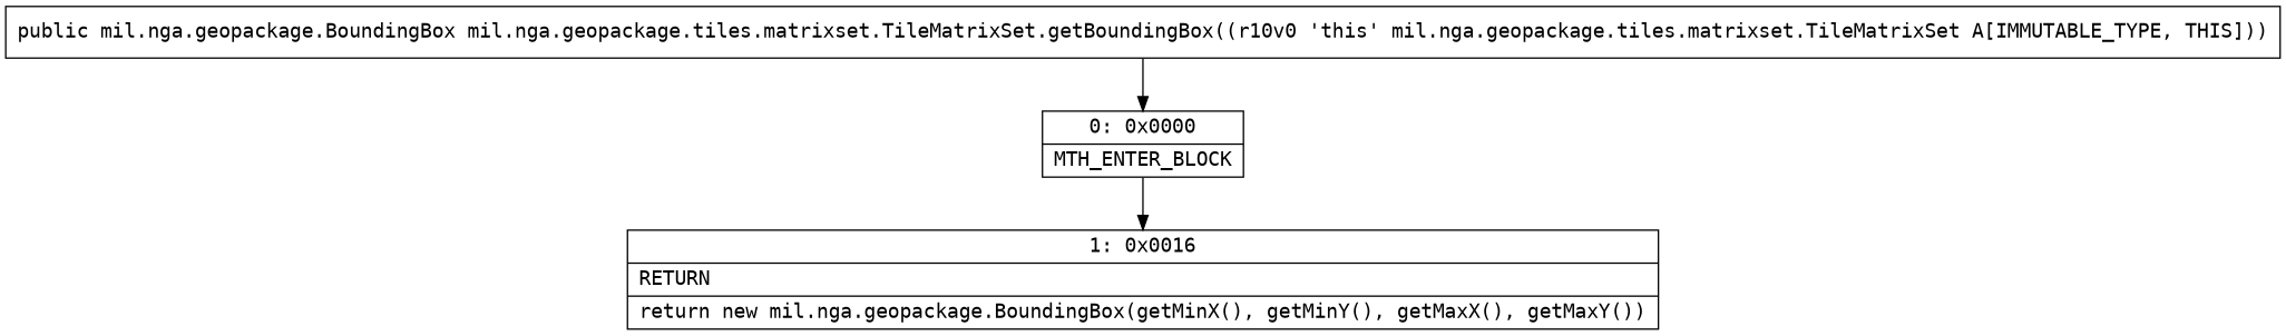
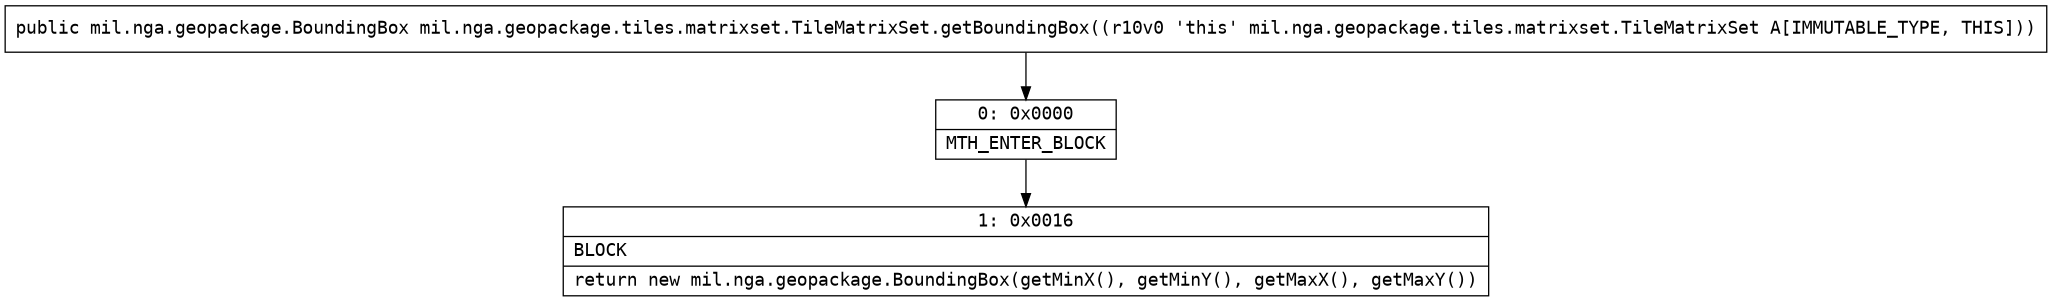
  digraph {
    fontname="DejaVu Sans Mono"
    node [shape=record fontname="DejaVu Sans Mono"]
    edge [fontname="DejaVu Sans Mono"]
    n1 [label="{0\:\ 0x0000|MTH_ENTER_BLOCK\l}"]
-   n2 [label="{1\:\ 0x0016|RETURN\l|return new mil.nga.geopackage.BoundingBox(getMinX(), getMinY(), getMaxX(), getMaxY())\l}"]
+   n2 [label="{1\:\ 0x0016|BLOCK\l|return new mil.nga.geopackage.BoundingBox(getMinX(), getMinY(), getMaxX(), getMaxY())\l}"]
    n3 [label="{public mil.nga.geopackage.BoundingBox mil.nga.geopackage.tiles.matrixset.TileMatrixSet.getBoundingBox((r10v0 'this' mil.nga.geopackage.tiles.matrixset.TileMatrixSet A[IMMUTABLE_TYPE, THIS])) }"]
    n1 -> n2
    n3 -> n1
  }
